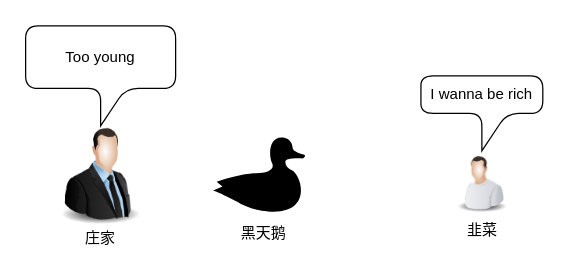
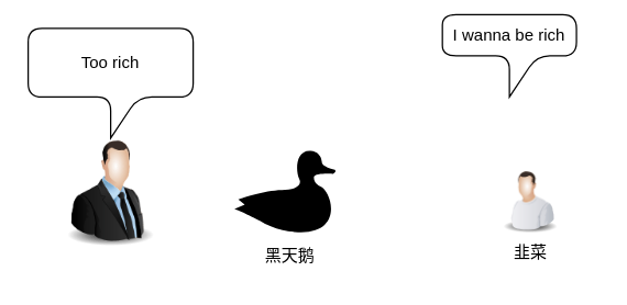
  <mxCell id="0" />
  <mxCell id="1" parent="0" />
  <mxCell id="2" value="" style="image;html=1;labelBackgroundColor=#ffffff;image=img/lib/clip_art/people/Suit_Man_128x128.png" vertex="1" parent="1"><mxGeometry x="40" y="100" width="80" height="80" as="geometry" /></mxCell>
- <mxCell id="3" value="庄家" style="text;html=1;strokeColor=none;fillColor=none;align=center;verticalAlign=middle;whiteSpace=wrap;rounded=0;" vertex="1" parent="1"><mxGeometry x="60" y="180" width="40" height="20" as="geometry" /></mxCell>
  <mxCell id="4" value="黑天鹅" style="shape=mxgraph.signs.animals.duck;html=1;fillColor=#000000;strokeColor=none;verticalLabelPosition=bottom;verticalAlign=top;align=center;" vertex="1" parent="1"><mxGeometry x="170" y="108.5" width="80" height="63" as="geometry" /></mxCell>
  <mxCell id="5" value="韭菜" style="image;html=1;labelBackgroundColor=#ffffff;image=img/lib/clip_art/people/Worker_Man_128x128.png;direction=east;flipH=1;" vertex="1" parent="1"><mxGeometry x="360" y="120" width="50" height="50" as="geometry" /></mxCell>
- <mxCell id="6" value="I wanna be rich" style="shape=callout;whiteSpace=wrap;html=1;perimeter=calloutPerimeter;gradientColor=none;rounded=1;strokeColor=#000000;" vertex="1" parent="1"><mxGeometry x="336.25" y="60" width="97.5" height="60" as="geometry" /></mxCell>
- <mxCell id="7" value="Too young" style="shape=callout;whiteSpace=wrap;html=1;perimeter=calloutPerimeter;rounded=1;strokeColor=#000000;gradientColor=none;" vertex="1" parent="1"><mxGeometry x="20" y="20" width="120" height="80" as="geometry" /></mxCell>
+ <mxCell id="6" value="I wanna be rich" style="shape=callout;whiteSpace=wrap;html=1;perimeter=calloutPerimeter;gradientColor=none;rounded=1;strokeColor=#000000;" vertex="1" parent="1"><mxGeometry x="321.25" y="10" width="97.5" height="60" as="geometry" /></mxCell>
+ <mxCell id="7" value="Too rich" style="shape=callout;whiteSpace=wrap;html=1;perimeter=calloutPerimeter;rounded=1;strokeColor=#000000;gradientColor=none;" vertex="1" parent="1"><mxGeometry x="20" y="20" width="120" height="80" as="geometry" /></mxCell>
